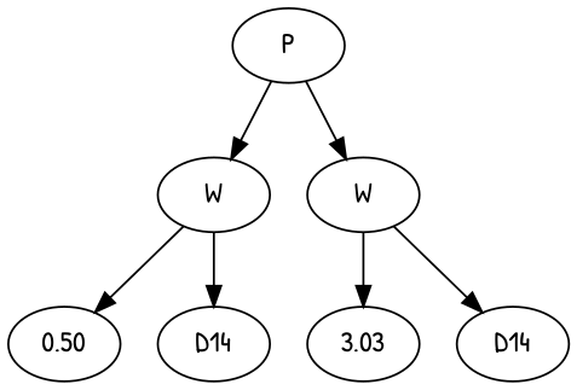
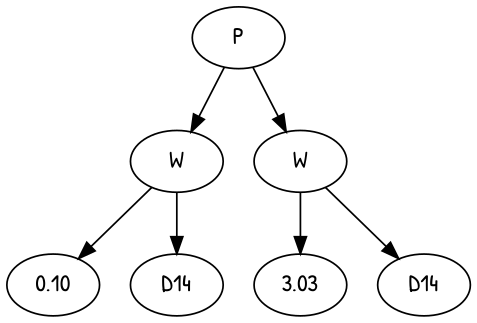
  digraph {
    fontname="Patrick Hand"
    node [fontname="Patrick Hand"]
    edge [fontname="Patrick Hand"]
    n1 [label=P]
    n2 [label=W]
    n3 [label=W]
-   n4 [label=0.50]
+   n4 [label=0.10]
    n5 [label=D14]
    n6 [label=3.03]
    n7 [label=D14]
    n1 -> n2
    n1 -> n3
    n2 -> n4
    n2 -> n5
    n3 -> n6
    n3 -> n7
  }
